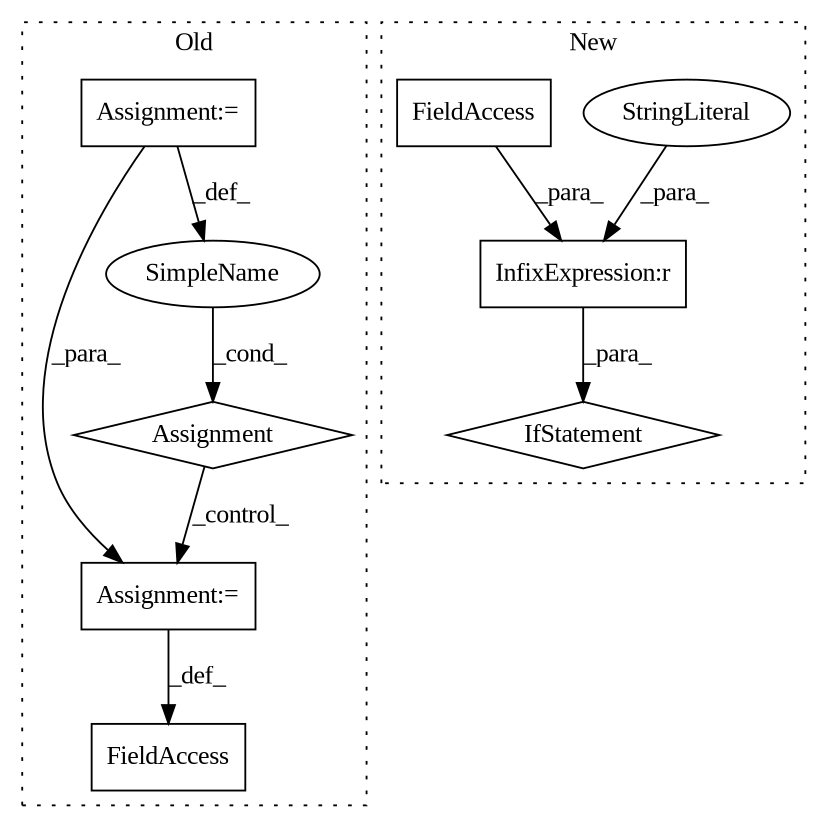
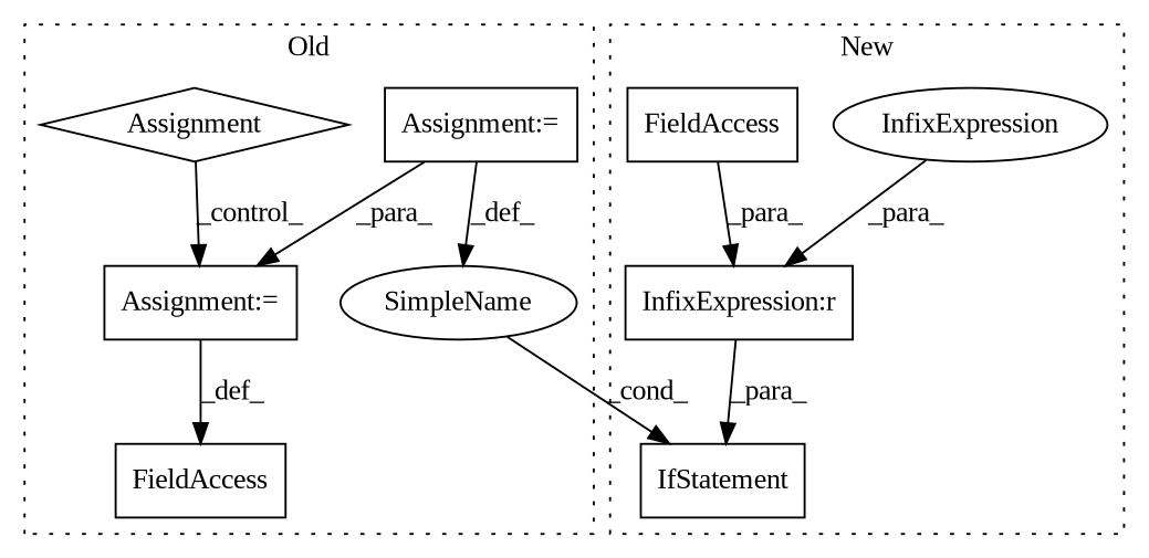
  digraph {
    fontname="Liberation Serif"
    node [a=7 fontname="Liberation Serif" l="66,2" s="29567,29657" shape=box]
    edge [fontname="Liberation Serif"]
    n1 [a=70 label=Assignment shape=diamond]
    n2 [label="Assignment:="]
    n3 [l=1 label="Assignment:=" s=29891]
    n4 [a=42 l=5 label=SimpleName s=29637 shape=ellipse]
    n5 [a=22 l=26 label=FieldAccess s=29865]
-   n6 [a=25 l="4,2" label=IfStatement s="29728,29759" shape=diamond]
+   n6 [a=25 l="4,2" label=IfStatement s="29728,29759"]
    n7 [a=27 l=4 label="InfixExpression:r" s=29748]
-   n8 [a=45 l=7 label=StringLiteral s=29752 shape=ellipse]
+   n8 [a=45 l=7 label=InfixExpression s=29752 shape=ellipse]
    n9 [a=22 l=16 label=FieldAccess s=29732]
    subgraph cluster_1 {
      label=Old
      style=dotted
      n1
      n2
      n3
      n4
      n5
    }
    subgraph cluster_2 {
      label=New
      style=dotted
      n6
      n7
      n8
      n9
    }
    n1 -> n3 [label=_control_]
    n2 -> n3 [label=_para_]
    n2 -> n4 [label=_def_]
    n3 -> n5 [label=_def_]
-   n4 -> n1 [label=_cond_]
+   n4 -> n6 [label=_cond_]
    n7 -> n6 [label=_para_]
    n8 -> n7 [label=_para_]
    n9 -> n7 [label=_para_]
  }
